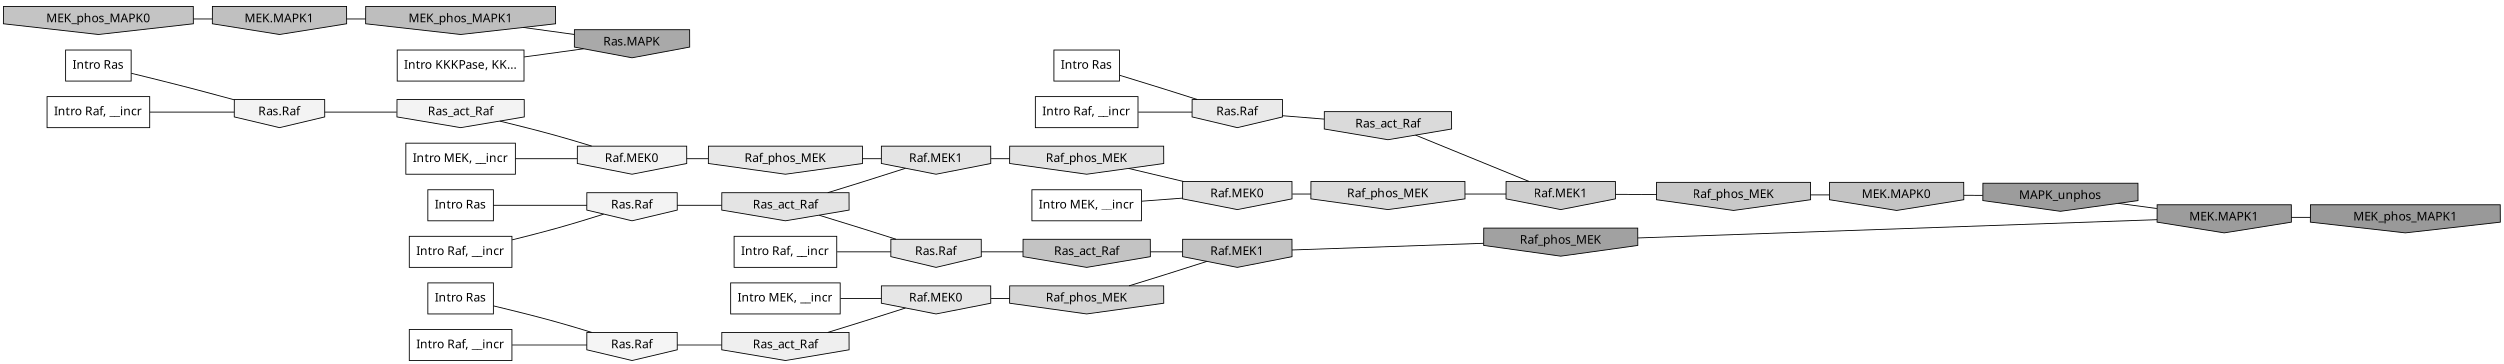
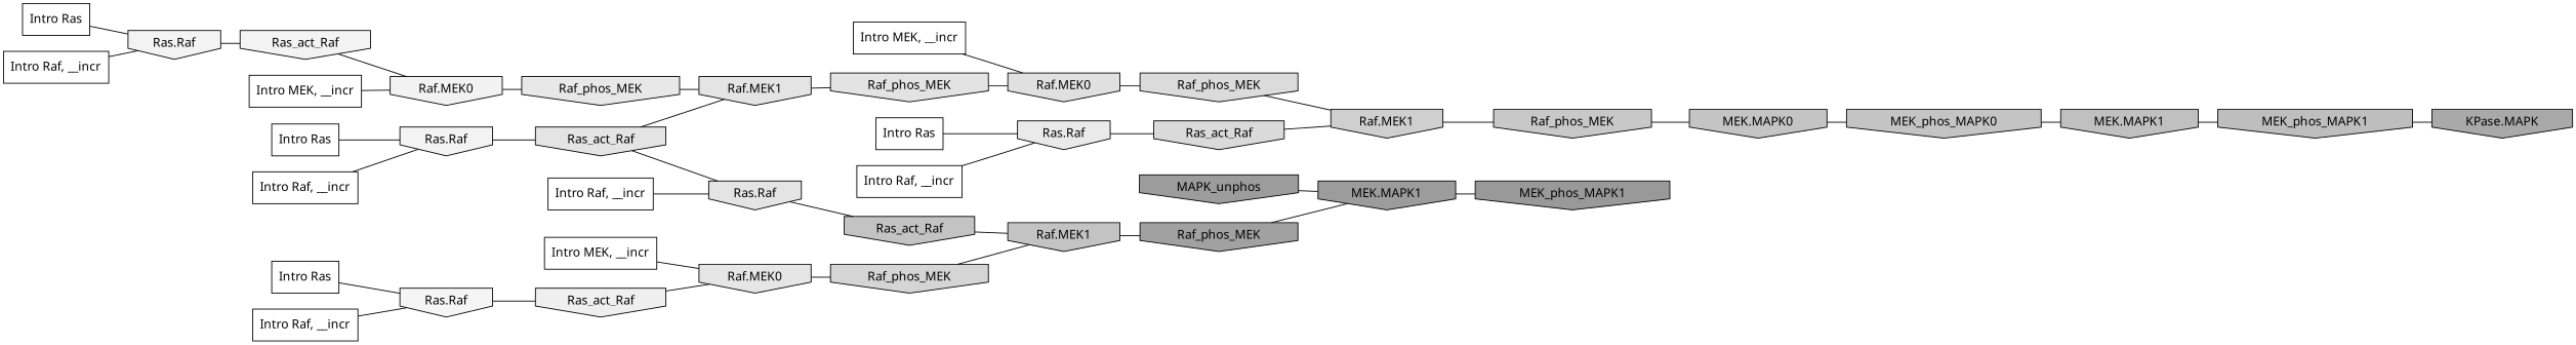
  digraph {
    rankdir=LR
    ranksep=0.30
    node [fillcolor="0.000 0.000 1.000" fontname="CMU Serif" shape=invhouse style=filled]
    edge [color="0.000 0.000 0.000" dir=none fontname="CMU Serif"]
    n1 [label="Intro Ras" shape=rectangle]
    n2 [fillcolor="0.000 0.000 0.952" label="Ras.Raf"]
    n3 [fillcolor="0.000 0.000 0.951" label=Ras_act_Raf]
    n4 [label="Intro Ras" shape=rectangle]
    n5 [fillcolor="0.000 0.000 0.915" label="Ras.Raf"]
    n6 [fillcolor="0.000 0.000 0.852" label=Ras_act_Raf]
    n7 [label="Intro Ras" shape=rectangle]
    n8 [fillcolor="0.000 0.000 0.958" label="Ras.Raf"]
    n9 [fillcolor="0.000 0.000 0.934" label=Ras_act_Raf]
    n10 [label="Intro Ras" shape=rectangle]
    n11 [fillcolor="0.000 0.000 0.950" label="Ras.Raf"]
    n12 [fillcolor="0.000 0.000 0.894" label=Ras_act_Raf]
    n13 [label="Intro Raf, __incr" shape=rectangle]
    n14 [label="Intro Raf, __incr" shape=rectangle]
    n15 [fillcolor="0.000 0.000 0.894" label="Ras.Raf"]
    n16 [fillcolor="0.000 0.000 0.765" label=Ras_act_Raf]
    n17 [label="Intro Raf, __incr" shape=rectangle]
    n18 [label="Intro Raf, __incr" shape=rectangle]
    n19 [label="Intro Raf, __incr" shape=rectangle]
    n20 [label="Intro MEK, __incr" shape=rectangle]
    n21 [fillcolor="0.000 0.000 0.902" label="Raf.MEK0"]
    n22 [fillcolor="0.000 0.000 0.834" label=Raf_phos_MEK]
    n23 [label="Intro MEK, __incr" shape=rectangle]
    n24 [fillcolor="0.000 0.000 0.878" label="Raf.MEK0"]
    n25 [fillcolor="0.000 0.000 0.857" label=Raf_phos_MEK]
    n26 [label="Intro MEK, __incr" shape=rectangle]
    n27 [fillcolor="0.000 0.000 0.946" label="Raf.MEK0"]
    n28 [fillcolor="0.000 0.000 0.909" label=Raf_phos_MEK]
    n29 [fillcolor="0.000 0.000 0.769" label="MEK.MAPK0"]
    n30 [fillcolor="0.000 0.000 0.768" label=MEK_phos_MAPK0]
-   n31 [label="Intro KKKPase, KK..." shape=rectangle]
-   n32 [fillcolor="0.000 0.000 0.664" label="Ras.MAPK"]
+   n32 [fillcolor="0.000 0.000 0.664" label="KPase.MAPK"]
    n33 [fillcolor="0.000 0.000 0.894" label="Raf.MEK1"]
    n34 [fillcolor="0.000 0.000 0.812" label="Raf.MEK1"]
    n35 [fillcolor="0.000 0.000 0.889" label=Raf_phos_MEK]
    n36 [fillcolor="0.000 0.000 0.763" label="Raf.MEK1"]
    n37 [fillcolor="0.000 0.000 0.782" label=Raf_phos_MEK]
    n38 [fillcolor="0.000 0.000 0.632" label=Raf_phos_MEK]
    n39 [fillcolor="0.000 0.000 0.751" label="MEK.MAPK1"]
    n40 [fillcolor="0.000 0.000 0.743" label=MEK_phos_MAPK1]
    n41 [fillcolor="0.000 0.000 0.613" label="MEK.MAPK1"]
    n42 [fillcolor="0.000 0.000 0.613" label=MAPK_unphos]
    n43 [fillcolor="0.000 0.000 0.600" label=MEK_phos_MAPK1]
    n1 -> n2
    n2 -> n3
    n3 -> n27
    n4 -> n5
    n5 -> n6
    n6 -> n34
    n7 -> n8
    n8 -> n9
    n9 -> n21
    n10 -> n11
    n11 -> n12
    n12 -> n15
    n12 -> n33
    n13 -> n11
    n14 -> n15
    n15 -> n16
    n16 -> n36
    n17 -> n5
    n18 -> n2
    n19 -> n8
    n20 -> n21
    n21 -> n22
    n22 -> n36
    n23 -> n24
    n24 -> n25
    n25 -> n34
    n26 -> n27
    n27 -> n28
    n28 -> n33
-   n29 -> n42
+   n29 -> n30
    n30 -> n39
-   n31 -> n32
    n33 -> n35
    n34 -> n37
    n35 -> n24
    n36 -> n38
    n37 -> n29
    n38 -> n41
    n39 -> n40
    n40 -> n32
    n41 -> n43
    n42 -> n41
  }
